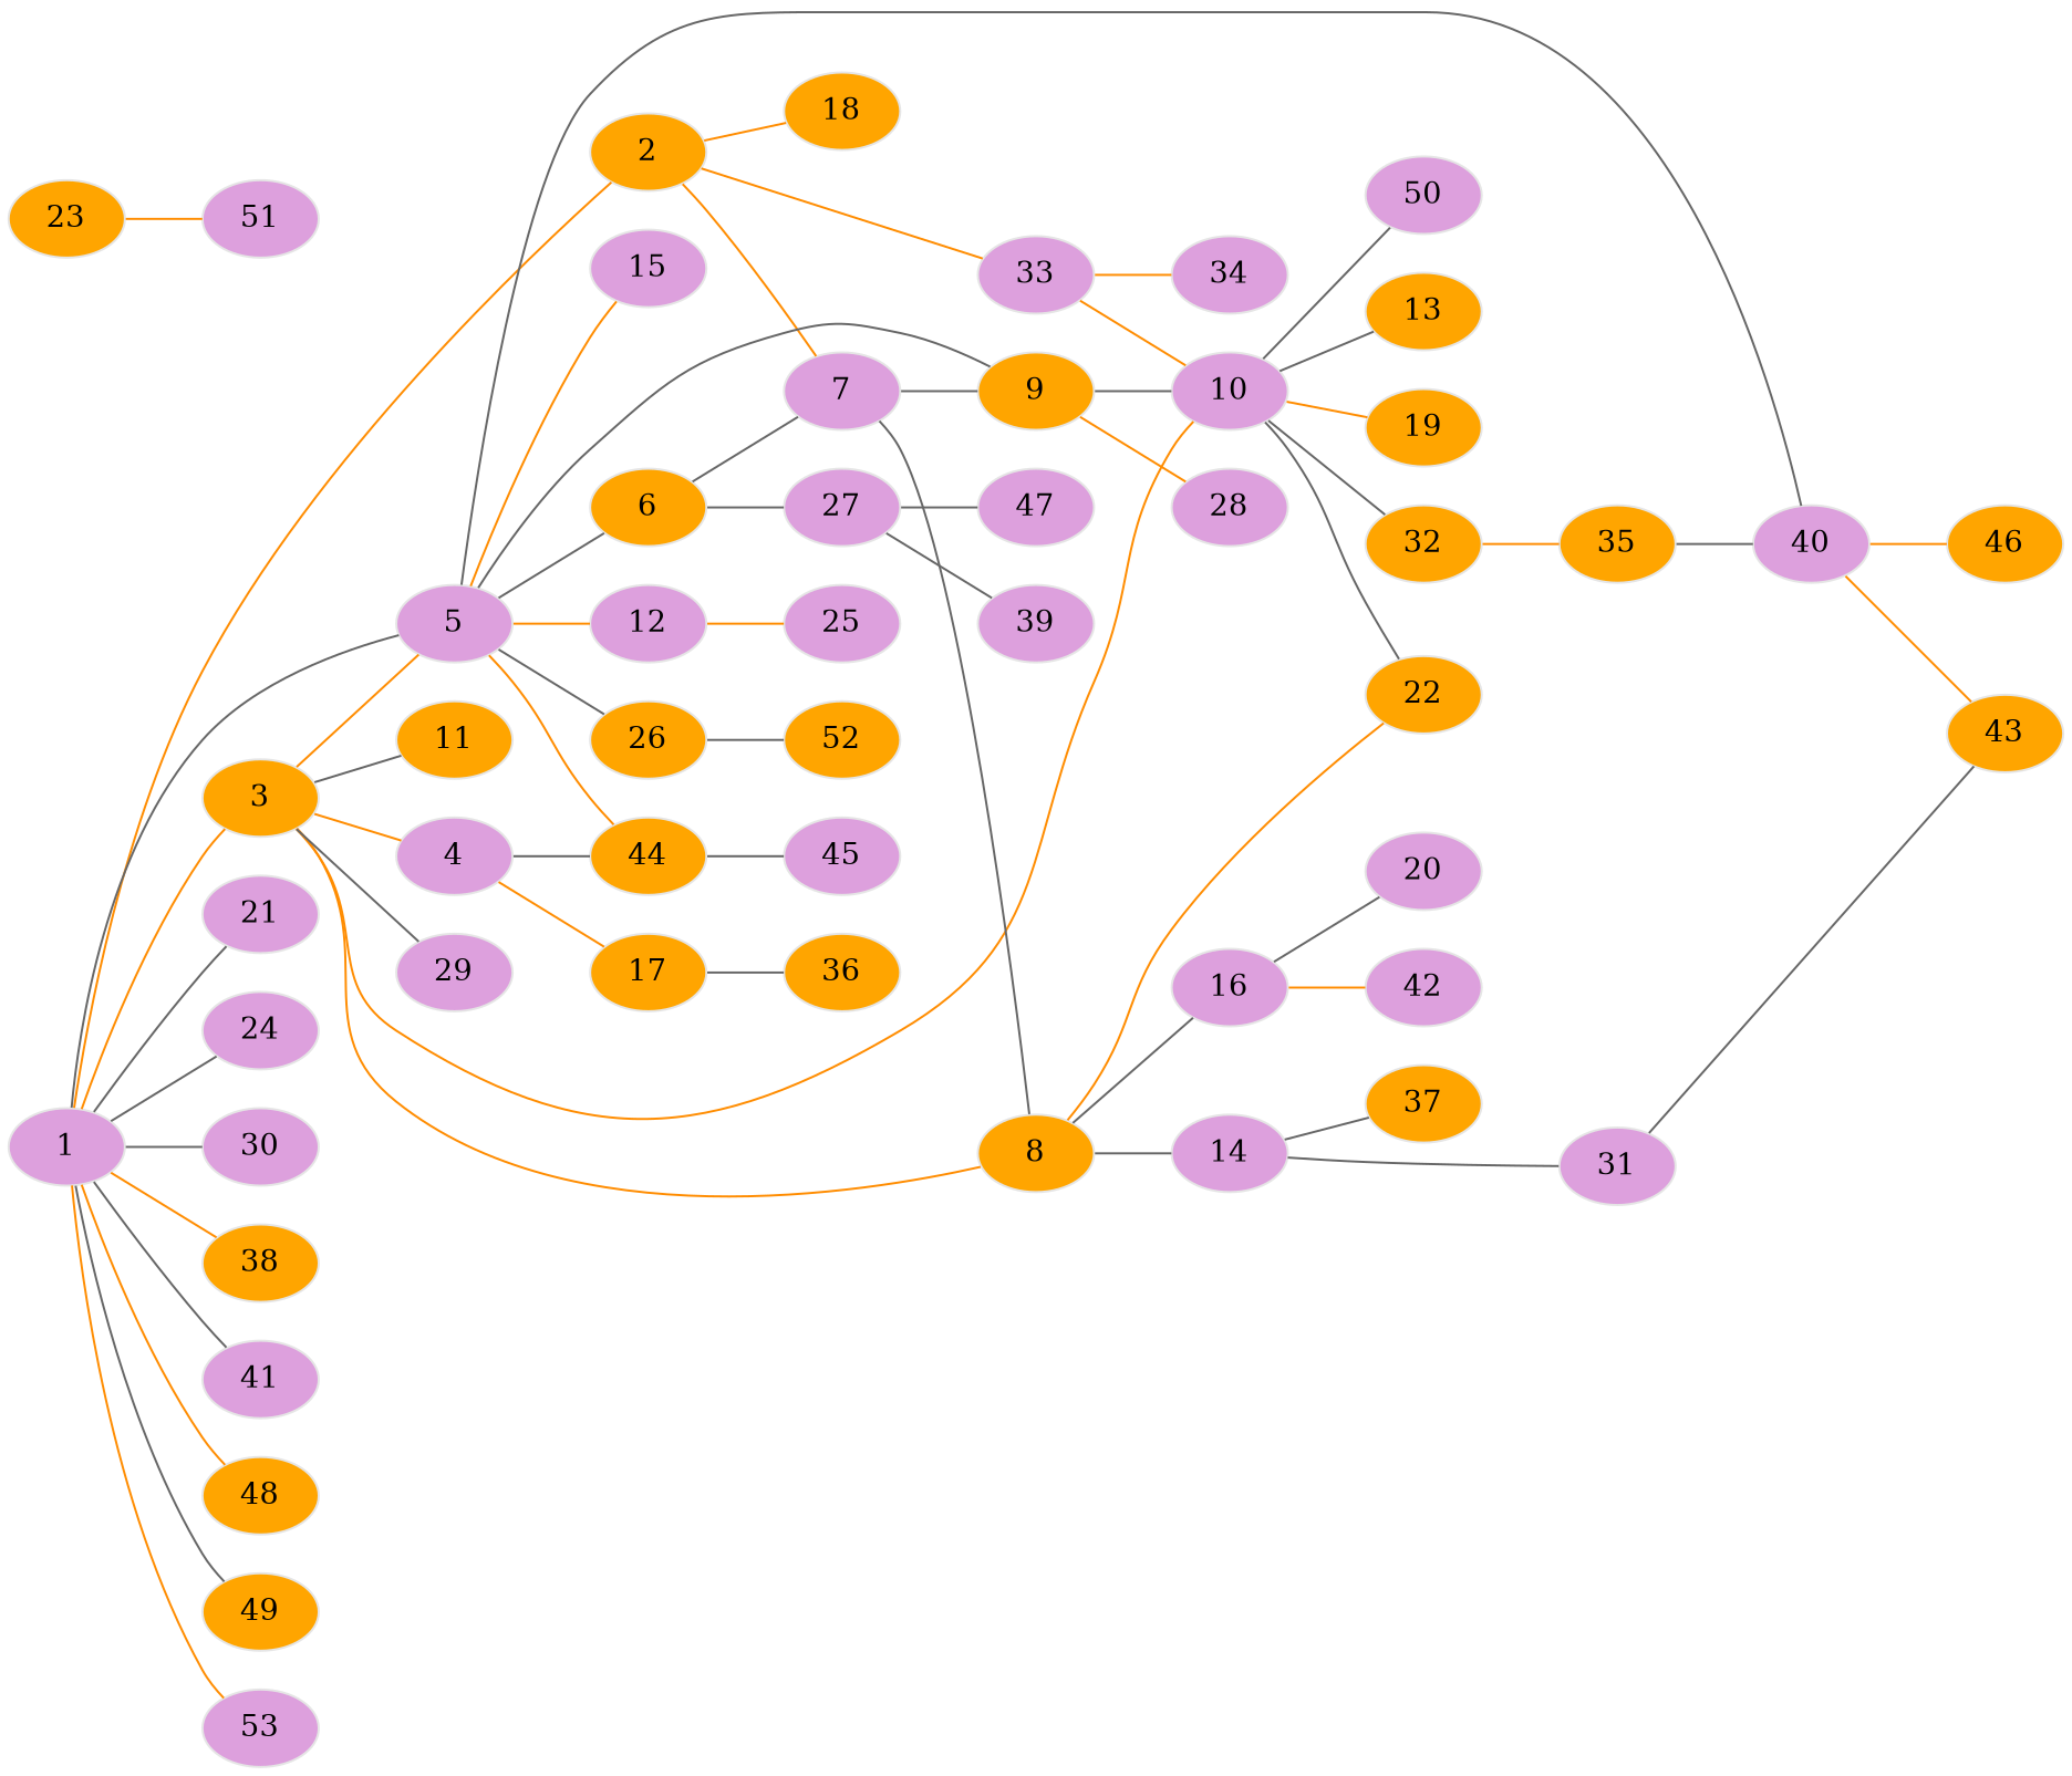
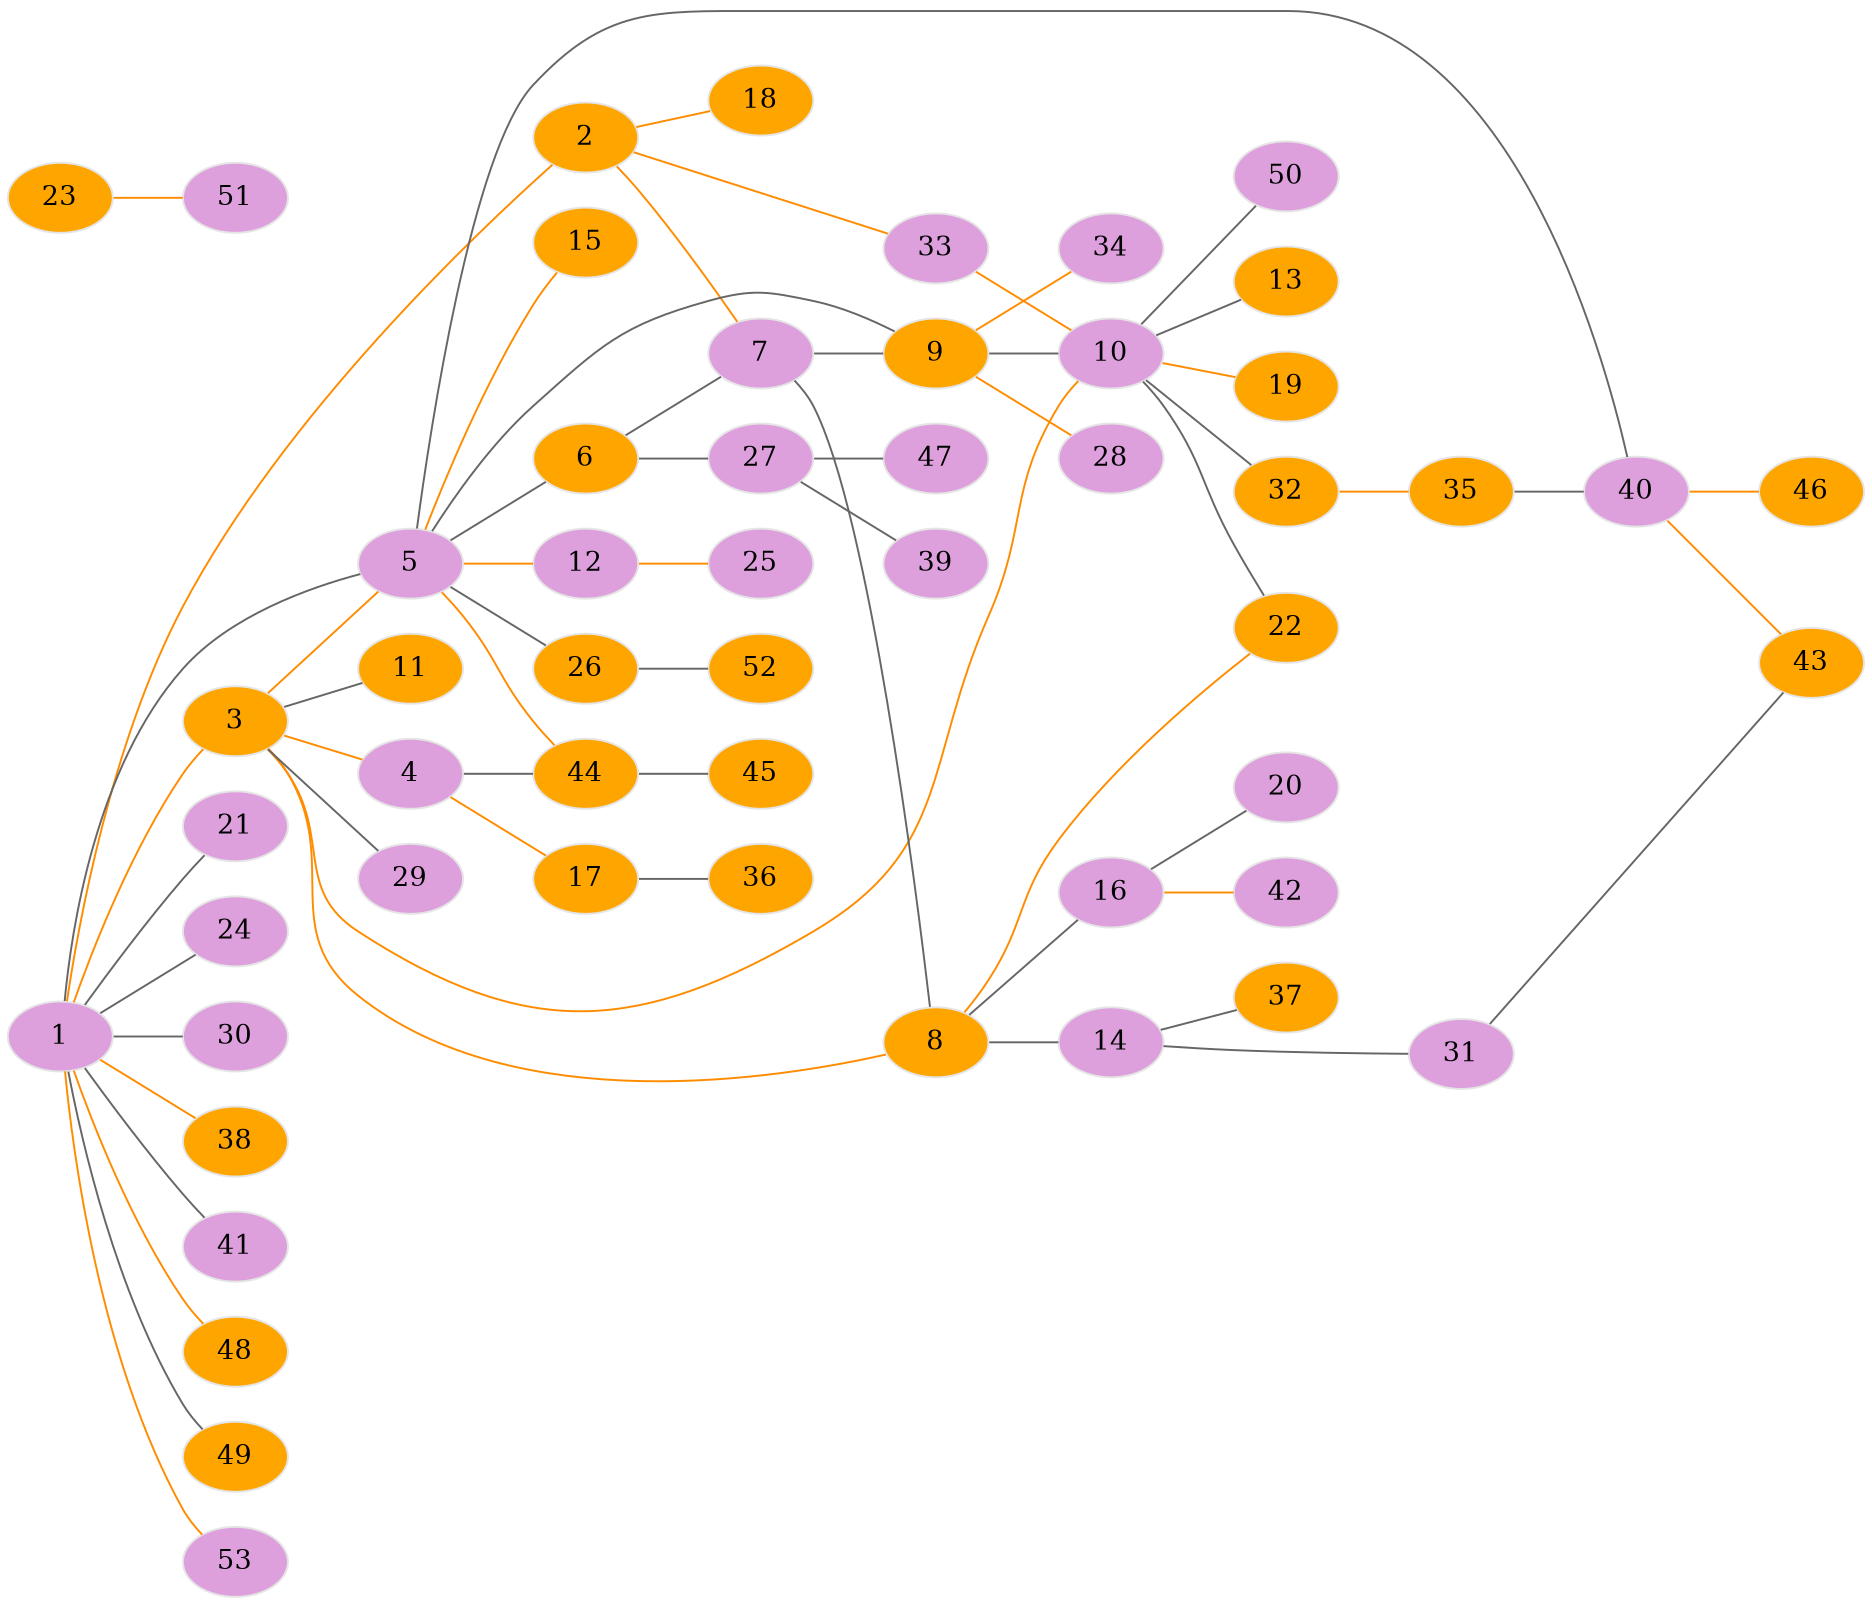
  graph {
    rankdir=LR
    node [color=gray90 fillcolor=plum style=filled]
    edge [color=gray40]
    2 [fillcolor=orange]
    1
    3 [fillcolor=orange]
    5
    21
    24
    30
    38 [fillcolor=orange]
    41
    48 [fillcolor=orange]
    49 [fillcolor=orange]
    53
    7
    18 [fillcolor=orange]
    33
    10
    4
    8 [fillcolor=orange]
    11 [fillcolor=orange]
    29
    44 [fillcolor=orange]
    6 [fillcolor=orange]
    9 [fillcolor=orange]
    12
-   15
+   15 [fillcolor=orange]
    26 [fillcolor=orange]
    40
    50
    22 [fillcolor=orange]
    13 [fillcolor=orange]
    19 [fillcolor=orange]
    32 [fillcolor=orange]
    17 [fillcolor=orange]
    14
    16
    36 [fillcolor=orange]
-   45
+   45 [fillcolor=orange]
    27
    28
    34
    25
    52 [fillcolor=orange]
    43 [fillcolor=orange]
    46 [fillcolor=orange]
    39
    47
    31
    37 [fillcolor=orange]
    20
    42
    35 [fillcolor=orange]
    23 [fillcolor=orange]
    51
    2 -- 7 [color=darkorange]
    2 -- 18 [color=darkorange]
    2 -- 33 [color=darkorange]
    1 -- 2 [color=darkorange]
    1 -- 3 [color=darkorange]
    1 -- 5
    1 -- 21
    1 -- 24
    1 -- 30
    1 -- 38 [color=darkorange]
    1 -- 41
    1 -- 48 [color=darkorange]
    1 -- 49
    1 -- 53 [color=darkorange]
    3 -- 5 [color=darkorange]
    3 -- 10 [color=darkorange]
    3 -- 4 [color=darkorange]
    3 -- 8 [color=darkorange]
    3 -- 11
    3 -- 29
    5 -- 44 [color=darkorange]
    5 -- 6
    5 -- 9
    5 -- 12 [color=darkorange]
    5 -- 15 [color=darkorange]
    5 -- 26
    5 -- 40
    7 -- 8
    7 -- 9
    33 -- 10 [color=darkorange]
    10 -- 50
    10 -- 22
    10 -- 13
    10 -- 19 [color=darkorange]
    10 -- 32
    4 -- 44
    4 -- 17 [color=darkorange]
    8 -- 22 [color=darkorange]
    8 -- 14
    8 -- 16
    44 -- 45
    6 -- 7
    6 -- 27
    9 -- 10
    9 -- 28 [color=darkorange]
-   33 -- 34 [color=darkorange]
+   9 -- 34 [color=darkorange]
    12 -- 25 [color=darkorange]
    26 -- 52
    40 -- 43 [color=darkorange]
    40 -- 46 [color=darkorange]
    32 -- 35 [color=darkorange]
    17 -- 36
    14 -- 31
    14 -- 37
    16 -- 20
    16 -- 42 [color=darkorange]
    27 -- 39
    27 -- 47
    31 -- 43
    35 -- 40
    23 -- 51 [color=darkorange]
  }
